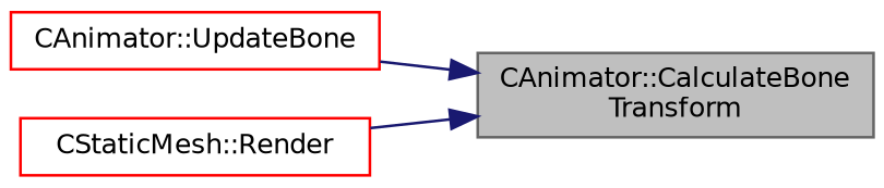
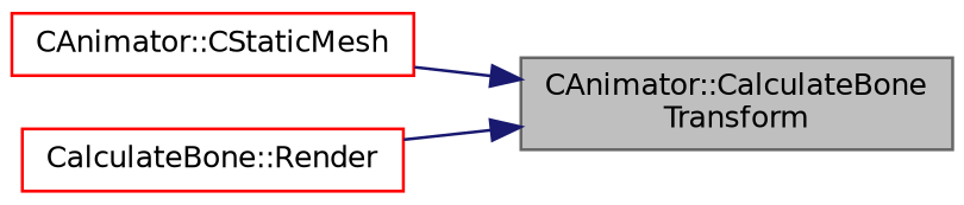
  digraph {
    rankdir=RL
    node [color=red fillcolor=white fontname=Helvetica fontsize=10 shape=record style=filled]
    edge [color=midnightblue dir=back fontname=Helvetica fontsize=10 labelfontname=Helvetica labelfontsize=10 style=solid]
    n1 [color=gray40 fillcolor=grey75 fontcolor=black height=0.2 label="CAnimator::CalculateBone\lTransform" width=0.4]
-   n2 [height=0.2 label="CAnimator::UpdateBone" width=0.4]
-   n3 [height=0.2 label="CStaticMesh::Render" width=0.4]
+   n2 [height=0.2 label="CAnimator::CStaticMesh" width=0.4]
+   n3 [height=0.2 label="CalculateBone::Render" width=0.4]
    n1 -> n2
    n1 -> n3
  }
